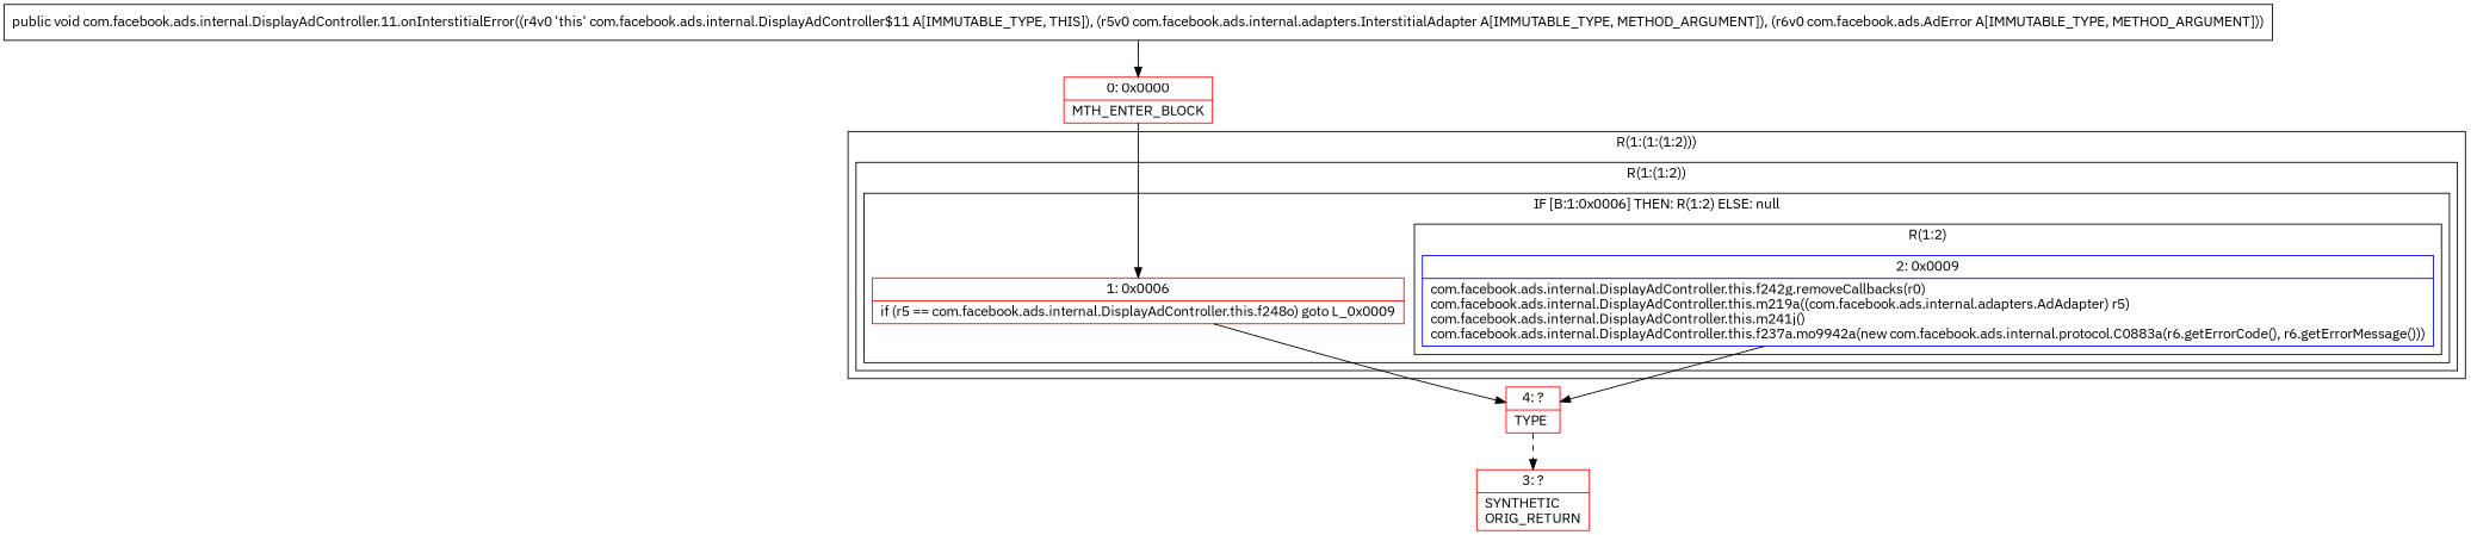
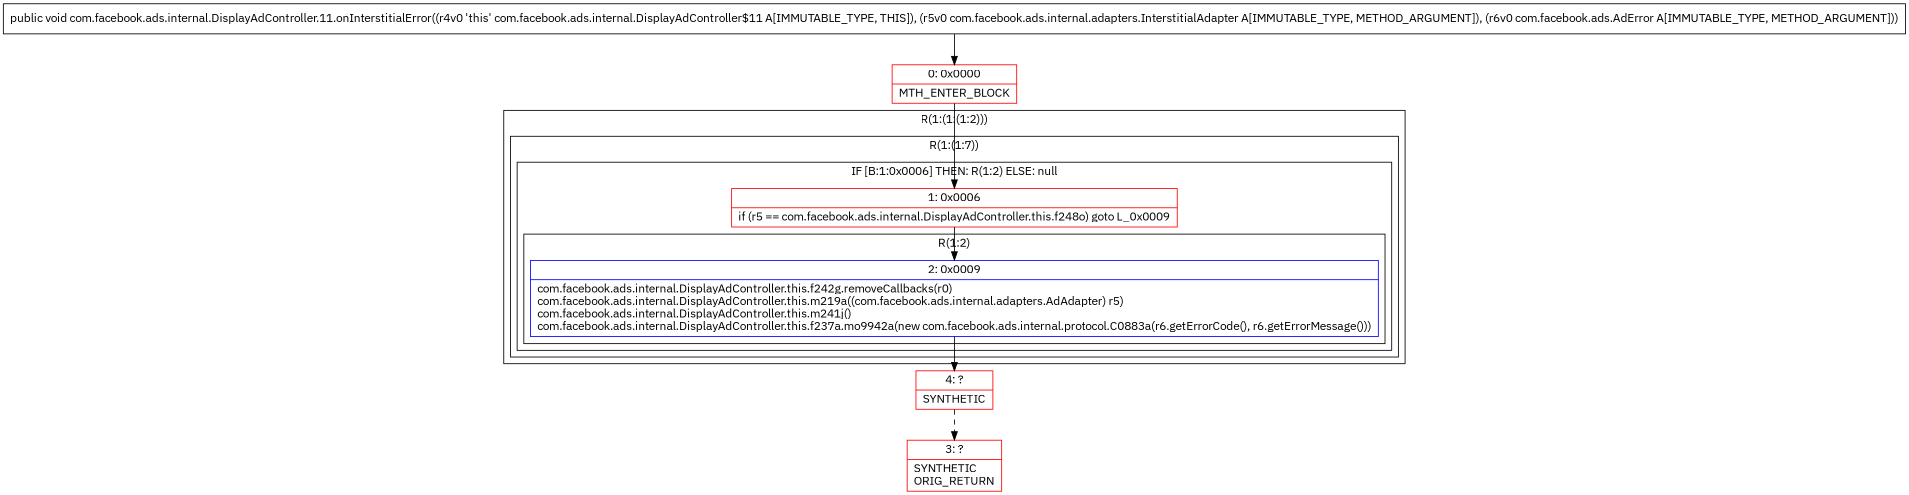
  digraph {
    fontname="IBM Plex Sans"
    node [color=red fontname="IBM Plex Sans" shape=record]
    edge [fontname="IBM Plex Sans"]
    n1 [color=blue label="{2\:\ 0x0009|com.facebook.ads.internal.DisplayAdController.this.f242g.removeCallbacks(r0)\lcom.facebook.ads.internal.DisplayAdController.this.m219a((com.facebook.ads.internal.adapters.AdAdapter) r5)\lcom.facebook.ads.internal.DisplayAdController.this.m241j()\lcom.facebook.ads.internal.DisplayAdController.this.f237a.mo9942a(new com.facebook.ads.internal.protocol.C0883a(r6.getErrorCode(), r6.getErrorMessage()))\l}"]
    n2 [label="{1\:\ 0x0006|if (r5 == com.facebook.ads.internal.DisplayAdController.this.f248o) goto L_0x0009\l}"]
-   n3 [label="{4\:\ ?|TYPE\l}"]
+   n3 [label="{4\:\ ?|SYNTHETIC\l}"]
    n4 [label="{3\:\ ?|SYNTHETIC\lORIG_RETURN\l}"]
    n5 [label="{0\:\ 0x0000|MTH_ENTER_BLOCK\l}"]
    n6 [label="{public void com.facebook.ads.internal.DisplayAdController.11.onInterstitialError((r4v0 'this' com.facebook.ads.internal.DisplayAdController$11 A[IMMUTABLE_TYPE, THIS]), (r5v0 com.facebook.ads.internal.adapters.InterstitialAdapter A[IMMUTABLE_TYPE, METHOD_ARGUMENT]), (r6v0 com.facebook.ads.AdError A[IMMUTABLE_TYPE, METHOD_ARGUMENT])) }" color=""]
    subgraph cluster_1 {
      label="R(1:(1:(1:2)))"
      subgraph cluster_2 {
-       label="R(1:(1:2))"
+       label="R(1:(1:7))"
        subgraph cluster_3 {
          label="IF [B:1:0x0006] THEN: R(1:2) ELSE: null"
          n2
          subgraph cluster_4 {
            label="R(1:2)"
            n1
          }
        }
      }
    }
    n1 -> n3
-   n2 -> n3
+   n2 -> n1
    n3 -> n4 [style=dashed]
    n5 -> n2
    n6 -> n5
  }
